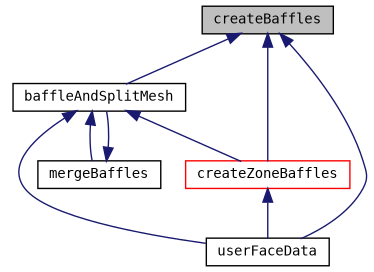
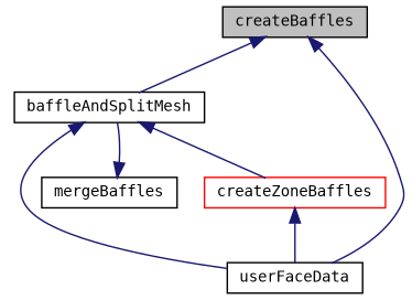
  digraph {
    fontname="DejaVu Sans Mono"
    rankdir=TB
    node [color=black fontname="DejaVu Sans Mono" fontsize=10 shape=record]
    edge [color=midnightblue dir=back fontname="DejaVu Sans Mono" fontsize=10 labelfontname=FreeSans labelfontsize=10 style=solid]
    n1 [fillcolor=grey75 fontcolor=black height=0.2 label=createBaffles style=filled width=0.4]
    n2 [height=0.2 label=baffleAndSplitMesh width=0.4]
    n3 [height=0.2 label=userFaceData width=0.4]
    n4 [color=red height=0.2 label=createZoneBaffles width=0.4]
    n5 [height=0.2 label=mergeBaffles width=0.4]
    n1 -> n2
    n1 -> n3
-   n1 -> n4
    n2 -> n3
    n2 -> n4
-   n2 -> n5
    n4 -> n3
    n5 -> n2
  }
